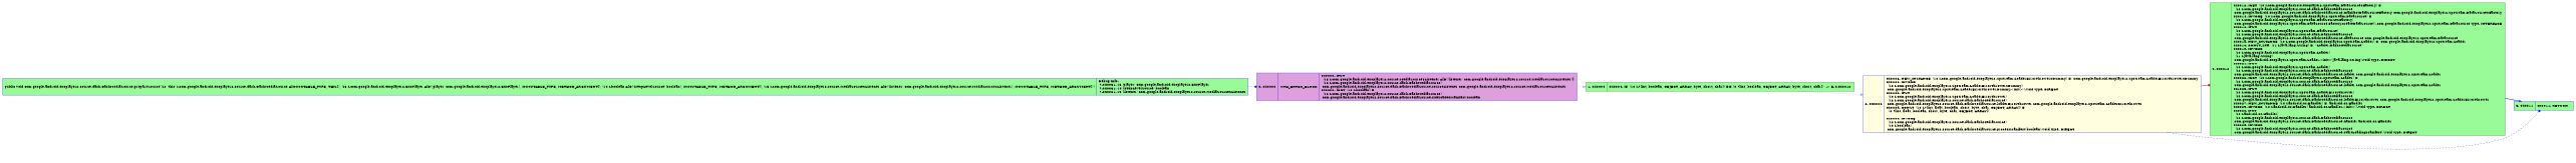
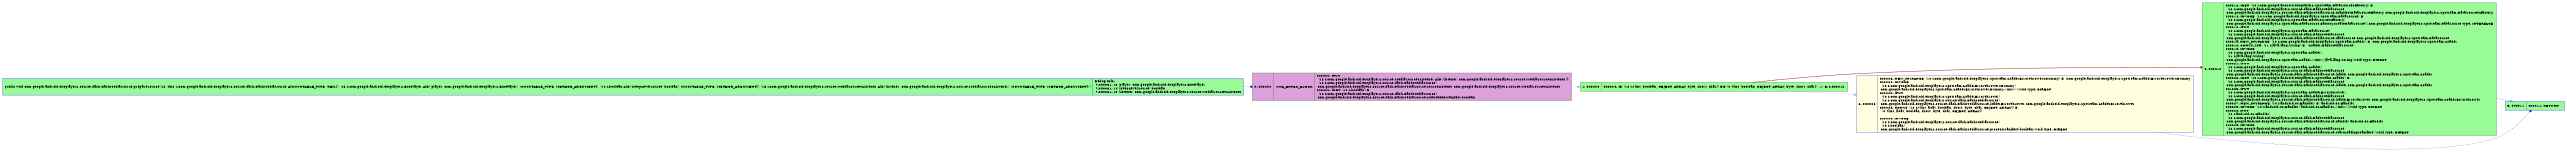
  digraph {
    rankdir=LR
    node [color=darkgreen fillcolor=palegreen shape=record style=filled]
    edge [arrowhead=onormal color=blue style=dotted]
-   n1 [color=blue fillcolor=plum label="{0\:\ 0x0000|MTH_ENTER_BLOCK\l|0x0000: IPUT  \l  (r5 I:com.google.android.exoplayer2.source.MediaSource$Listener A[D('listener' com.google.android.exoplayer2.source.MediaSource$Listener)])\l  (r2 I:com.google.android.exoplayer2.source.dash.DashMediaSource)\l com.google.android.exoplayer2.source.dash.DashMediaSource.sourceListener com.google.android.exoplayer2.source.MediaSource$Listener \l0x0002: IGET  (r0 I:boolean) = \l  (r2 I:com.google.android.exoplayer2.source.dash.DashMediaSource)\l com.google.android.exoplayer2.source.dash.DashMediaSource.sideloadedManifest boolean \l}"]
+   n1 [fillcolor=plum label="{0\:\ 0x0000|MTH_ENTER_BLOCK\l|0x0000: IPUT  \l  (r5 I:com.google.android.exoplayer2.source.MediaSource$Listener A[D('listener' com.google.android.exoplayer2.source.MediaSource$Listener)])\l  (r2 I:com.google.android.exoplayer2.source.dash.DashMediaSource)\l com.google.android.exoplayer2.source.dash.DashMediaSource.sourceListener com.google.android.exoplayer2.source.MediaSource$Listener \l0x0002: IGET  (r0 I:boolean) = \l  (r2 I:com.google.android.exoplayer2.source.dash.DashMediaSource)\l com.google.android.exoplayer2.source.dash.DashMediaSource.sideloadedManifest boolean \l}"]
    n2 [label="{1\:\ 0x0004|0x0004: IF  (r0 I:?[int, boolean, OBJECT, ARRAY, byte, short, char]) == (0 ?[int, boolean, OBJECT, ARRAY, byte, short, char])  \-\> B:4:0x0012 \l}"]
    n3 [color=blue fillcolor=lightyellow label="{2\:\ 0x0006|0x0006: NEW_INSTANCE  (r0 I:com.google.android.exoplayer2.upstream.LoaderErrorThrower$Dummy) =  com.google.android.exoplayer2.upstream.LoaderErrorThrower$Dummy \l0x0008: INVOKE  \l  (r0 I:com.google.android.exoplayer2.upstream.LoaderErrorThrower$Dummy)\l com.google.android.exoplayer2.upstream.LoaderErrorThrower.Dummy.\<init\>():void type: DIRECT \l0x000b: IPUT  \l  (r0 I:com.google.android.exoplayer2.upstream.LoaderErrorThrower)\l  (r2 I:com.google.android.exoplayer2.source.dash.DashMediaSource)\l com.google.android.exoplayer2.source.dash.DashMediaSource.loaderErrorThrower com.google.android.exoplayer2.upstream.LoaderErrorThrower \l0x000d: CONST  (r0 I:?[int, float, boolean, short, byte, char, OBJECT, ARRAY]) = \l  (0 ?[int, float, boolean, short, byte, char, OBJECT, ARRAY])\l \l0x000e: INVOKE  \l  (r2 I:com.google.android.exoplayer2.source.dash.DashMediaSource)\l  (r0 I:boolean)\l com.google.android.exoplayer2.source.dash.DashMediaSource.processManifest(boolean):void type: DIRECT \l}"]
    n4 [label="{4\:\ 0x0012|0x0012: IGET  (r0 I:com.google.android.exoplayer2.upstream.DataSource$Factory) = \l  (r2 I:com.google.android.exoplayer2.source.dash.DashMediaSource)\l com.google.android.exoplayer2.source.dash.DashMediaSource.manifestDataSourceFactory com.google.android.exoplayer2.upstream.DataSource$Factory \l0x0014: INVOKE  (r0 I:com.google.android.exoplayer2.upstream.DataSource) = \l  (r0 I:com.google.android.exoplayer2.upstream.DataSource$Factory)\l com.google.android.exoplayer2.upstream.DataSource.Factory.createDataSource():com.google.android.exoplayer2.upstream.DataSource type: INTERFACE \l0x0018: IPUT  \l  (r0 I:com.google.android.exoplayer2.upstream.DataSource)\l  (r2 I:com.google.android.exoplayer2.source.dash.DashMediaSource)\l com.google.android.exoplayer2.source.dash.DashMediaSource.dataSource com.google.android.exoplayer2.upstream.DataSource \l0x001a: NEW_INSTANCE  (r0 I:com.google.android.exoplayer2.upstream.Loader) =  com.google.android.exoplayer2.upstream.Loader \l0x001c: CONST_STR  (r1 I:java.lang.String) =  \"Loader:DashMediaSource\" \l0x001e: INVOKE  \l  (r0 I:com.google.android.exoplayer2.upstream.Loader)\l  (r1 I:java.lang.String)\l com.google.android.exoplayer2.upstream.Loader.\<init\>(java.lang.String):void type: DIRECT \l0x0021: IPUT  \l  (r0 I:com.google.android.exoplayer2.upstream.Loader)\l  (r2 I:com.google.android.exoplayer2.source.dash.DashMediaSource)\l com.google.android.exoplayer2.source.dash.DashMediaSource.loader com.google.android.exoplayer2.upstream.Loader \l0x0023: IGET  (r0 I:com.google.android.exoplayer2.upstream.Loader) = \l  (r2 I:com.google.android.exoplayer2.source.dash.DashMediaSource)\l com.google.android.exoplayer2.source.dash.DashMediaSource.loader com.google.android.exoplayer2.upstream.Loader \l0x1025: IPUT  \l  (r0 I:com.google.android.exoplayer2.upstream.LoaderErrorThrower)\l  (r2 I:com.google.android.exoplayer2.source.dash.DashMediaSource)\l com.google.android.exoplayer2.source.dash.DashMediaSource.loaderErrorThrower com.google.android.exoplayer2.upstream.LoaderErrorThrower \l0x0027: NEW_INSTANCE  (r0 I:android.os.Handler) =  android.os.Handler \l0x0029: INVOKE  (r0 I:android.os.Handler) android.os.Handler.\<init\>():void type: DIRECT \l0x002c: IPUT  \l  (r0 I:android.os.Handler)\l  (r2 I:com.google.android.exoplayer2.source.dash.DashMediaSource)\l com.google.android.exoplayer2.source.dash.DashMediaSource.handler android.os.Handler \l0x002e: INVOKE  \l  (r2 I:com.google.android.exoplayer2.source.dash.DashMediaSource)\l com.google.android.exoplayer2.source.dash.DashMediaSource.startLoadingManifest():void type: DIRECT \l}"]
    n5 [color=blue label="{3\:\ 0x0011|0x0011: RETURN   \l}"]
    n6 [color=blue label="{public void com.google.android.exoplayer2.source.dash.DashMediaSource.prepareSource((r2 'this' I:com.google.android.exoplayer2.source.dash.DashMediaSource A[IMMUTABLE_TYPE, THIS]), (r3 I:com.google.android.exoplayer2.ExoPlayer A[D('player' com.google.android.exoplayer2.ExoPlayer), IMMUTABLE_TYPE, METHOD_ARGUMENT]), (r4 I:boolean A[D('isTopLevelSource' boolean), IMMUTABLE_TYPE, METHOD_ARGUMENT]), (r5 I:com.google.android.exoplayer2.source.MediaSource$Listener A[D('listener' com.google.android.exoplayer2.source.MediaSource$Listener), IMMUTABLE_TYPE, METHOD_ARGUMENT]))  | Debug Info:\l  ?\-0x0031: r3 'player' com.google.android.exoplayer2.ExoPlayer\l  ?\-0x0031: r4 'isTopLevelSource' boolean\l  ?\-0x0031: r5 'listener' com.google.android.exoplayer2.source.MediaSource$Listener\l}"]
    n1 -> n2
    n2 -> n3
-   n3 -> n4 [arrowhead=dot color=brown style=bold]
+   n2 -> n4 [arrowhead=dot color=brown style=bold]
    n3 -> n5 [arrowhead=dot style=dashed]
-   n4 -> n5 [style=bold]
+   n4 -> n5 [style=dashed]
    n6 -> n1 [arrowhead=dot style=dashed]
  }
